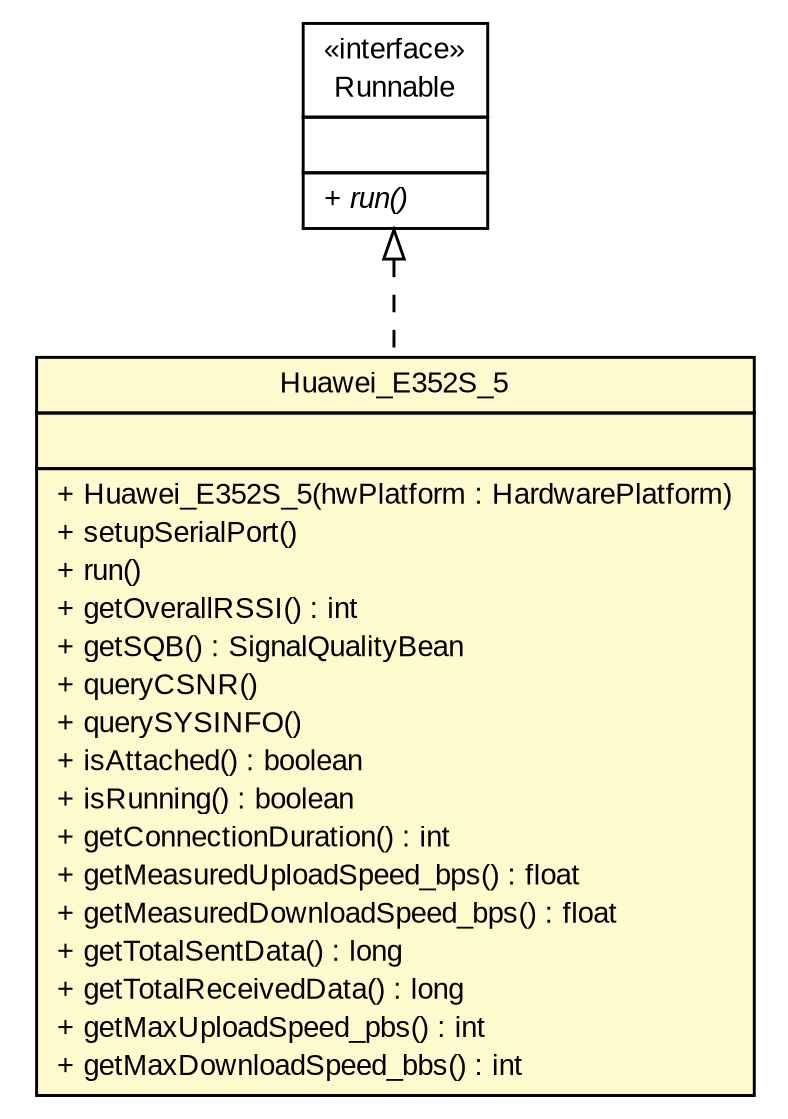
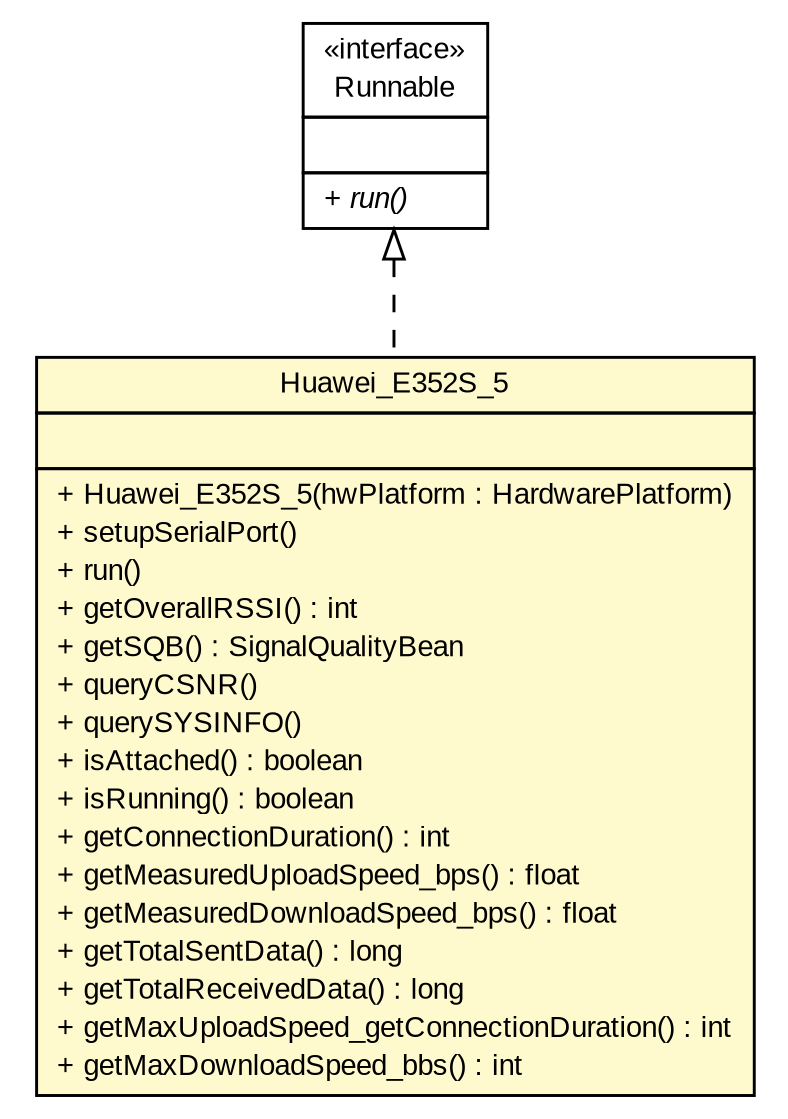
  digraph {
    nodesep=0.25
    ranksep=0.5
    node [fontcolor=black fontname=arial fontsize=10.0 shape=plaintext]
-   n1 [label=<<table title="de.fhg.fit.biomos.sensorplatform.system.Huawei_E352S_5" border="0" cellborder="1" cellspacing="0" cellpadding="2" port="p" bgcolor="lemonChiffon" href="./Huawei_E352S_5.html"> 		<tr><td><table border="0" cellspacing="0" cellpadding="1"> <tr><td align="center" balign="center"> Huawei_E352S_5 </td></tr> 		</table></td></tr> 		<tr><td><table border="0" cellspacing="0" cellpadding="1"> <tr><td align="left" balign="left">  </td></tr> 		</table></td></tr> 		<tr><td><table border="0" cellspacing="0" cellpadding="1"> <tr><td align="left" balign="left"> + Huawei_E352S_5(hwPlatform : HardwarePlatform) </td></tr> <tr><td align="left" balign="left"> + setupSerialPort() </td></tr> <tr><td align="left" balign="left"> + run() </td></tr> <tr><td align="left" balign="left"> + getOverallRSSI() : int </td></tr> <tr><td align="left" balign="left"> + getSQB() : SignalQualityBean </td></tr> <tr><td align="left" balign="left"> + queryCSNR() </td></tr> <tr><td align="left" balign="left"> + querySYSINFO() </td></tr> <tr><td align="left" balign="left"> + isAttached() : boolean </td></tr> <tr><td align="left" balign="left"> + isRunning() : boolean </td></tr> <tr><td align="left" balign="left"> + getConnectionDuration() : int </td></tr> <tr><td align="left" balign="left"> + getMeasuredUploadSpeed_bps() : float </td></tr> <tr><td align="left" balign="left"> + getMeasuredDownloadSpeed_bps() : float </td></tr> <tr><td align="left" balign="left"> + getTotalSentData() : long </td></tr> <tr><td align="left" balign="left"> + getTotalReceivedData() : long </td></tr> <tr><td align="left" balign="left"> + getMaxUploadSpeed_pbs() : int </td></tr> <tr><td align="left" balign="left"> + getMaxDownloadSpeed_bbs() : int </td></tr> 		</table></td></tr> 		</table>>]
+   n1 [label=<<table title="de.fhg.fit.biomos.sensorplatform.system.Huawei_E352S_5" border="0" cellborder="1" cellspacing="0" cellpadding="2" port="p" bgcolor="lemonChiffon" href="./Huawei_E352S_5.html"> 		<tr><td><table border="0" cellspacing="0" cellpadding="1"> <tr><td align="center" balign="center"> Huawei_E352S_5 </td></tr> 		</table></td></tr> 		<tr><td><table border="0" cellspacing="0" cellpadding="1"> <tr><td align="left" balign="left">  </td></tr> 		</table></td></tr> 		<tr><td><table border="0" cellspacing="0" cellpadding="1"> <tr><td align="left" balign="left"> + Huawei_E352S_5(hwPlatform : HardwarePlatform) </td></tr> <tr><td align="left" balign="left"> + setupSerialPort() </td></tr> <tr><td align="left" balign="left"> + run() </td></tr> <tr><td align="left" balign="left"> + getOverallRSSI() : int </td></tr> <tr><td align="left" balign="left"> + getSQB() : SignalQualityBean </td></tr> <tr><td align="left" balign="left"> + queryCSNR() </td></tr> <tr><td align="left" balign="left"> + querySYSINFO() </td></tr> <tr><td align="left" balign="left"> + isAttached() : boolean </td></tr> <tr><td align="left" balign="left"> + isRunning() : boolean </td></tr> <tr><td align="left" balign="left"> + getConnectionDuration() : int </td></tr> <tr><td align="left" balign="left"> + getMeasuredUploadSpeed_bps() : float </td></tr> <tr><td align="left" balign="left"> + getMeasuredDownloadSpeed_bps() : float </td></tr> <tr><td align="left" balign="left"> + getTotalSentData() : long </td></tr> <tr><td align="left" balign="left"> + getTotalReceivedData() : long </td></tr> <tr><td align="left" balign="left"> + getMaxUploadSpeed_getConnectionDuration() : int </td></tr> <tr><td align="left" balign="left"> + getMaxDownloadSpeed_bbs() : int </td></tr> 		</table></td></tr> 		</table>>]
    n2 [label=<<table title="java.lang.Runnable" border="0" cellborder="1" cellspacing="0" cellpadding="2" port="p" href="http://java.sun.com/j2se/1.4.2/docs/api/java/lang/Runnable.html"> 		<tr><td><table border="0" cellspacing="0" cellpadding="1"> <tr><td align="center" balign="center"> &#171;interface&#187; </td></tr> <tr><td align="center" balign="center"> Runnable </td></tr> 		</table></td></tr> 		<tr><td><table border="0" cellspacing="0" cellpadding="1"> <tr><td align="left" balign="left">  </td></tr> 		</table></td></tr> 		<tr><td><table border="0" cellspacing="0" cellpadding="1"> <tr><td align="left" balign="left"><font face="arial italic" point-size="10.0"> + run() </font></td></tr> 		</table></td></tr> 		</table>>]
    n2 -> n1 [arrowtail=empty dir=back fontname=arial fontsize=10 headport=p labelfontname=arial labelfontsize=10 style=dashed tailport=p]
  }
